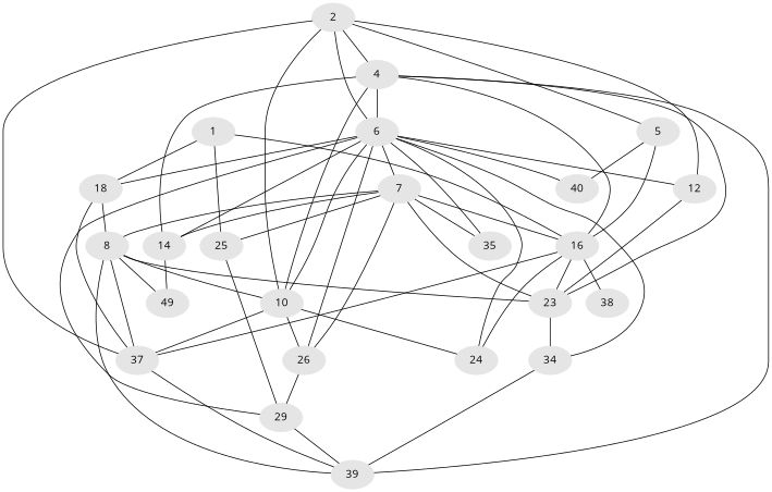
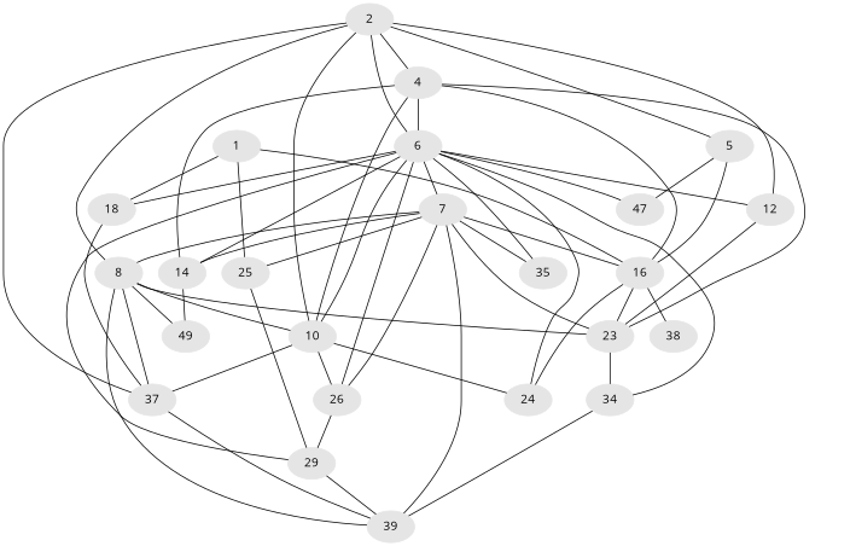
  graph {
    fontname="Open Sans"
    node [color=gray90 fontname="Open Sans" style=filled]
    edge [fontname="Open Sans"]
    16 [super="+50+27+19"]
    37 [super="+41"]
    23
    24
    38
    1
    18
    25
    29
    2 [super="+22"]
    4 [super="+47+46"]
    5
    6 [super="+9+31+17"]
    8 [super="+11+28+36"]
    10 [super="+13"]
    12
    14 [super="+49"]
    39
-   40
+   40 [label=47]
    7 [super="+15+20"]
    26
    34
    35
    n24 [label=49]
-   16 -- 37
    16 -- 23
    16 -- 24
    16 -- 38 [weight=2]
    37 -- 39
    23 -- 34
    1 -- 16 [weight=2]
    1 -- 18
    1 -- 25
    18 -- 37
    25 -- 29
    29 -- 39
    2 -- 37
    2 -- 4
    2 -- 5
    2 -- 6 [weight=2]
-   18 -- 8 [weight=2]
+   2 -- 8 [weight=2]
    2 -- 10
    2 -- 12
    4 -- 16
    4 -- 23
    4 -- 6
    4 -- 10
    4 -- 14 [weight=2]
-   4 -- 39
+   7 -- 39
    5 -- 16
    5 -- 40
    6 -- 24
    6 -- 18
    6 -- 29
    6 -- 10
    6 -- 12
    6 -- 14
    6 -- 40 [weight=2]
    6 -- 7
    6 -- 26
    6 -- 34
    6 -- 35
    8 -- 37 [weight=2]
    8 -- 23
    8 -- 10
    8 -- 39
    8 -- n24
    10 -- 37
    10 -- 24
    10 -- 26
    12 -- 23
    14 -- n24
    7 -- 16
    7 -- 23
    7 -- 25
    7 -- 8 [weight=2]
    7 -- 14
    7 -- 26
    7 -- 35
    26 -- 29
    34 -- 39
  }
